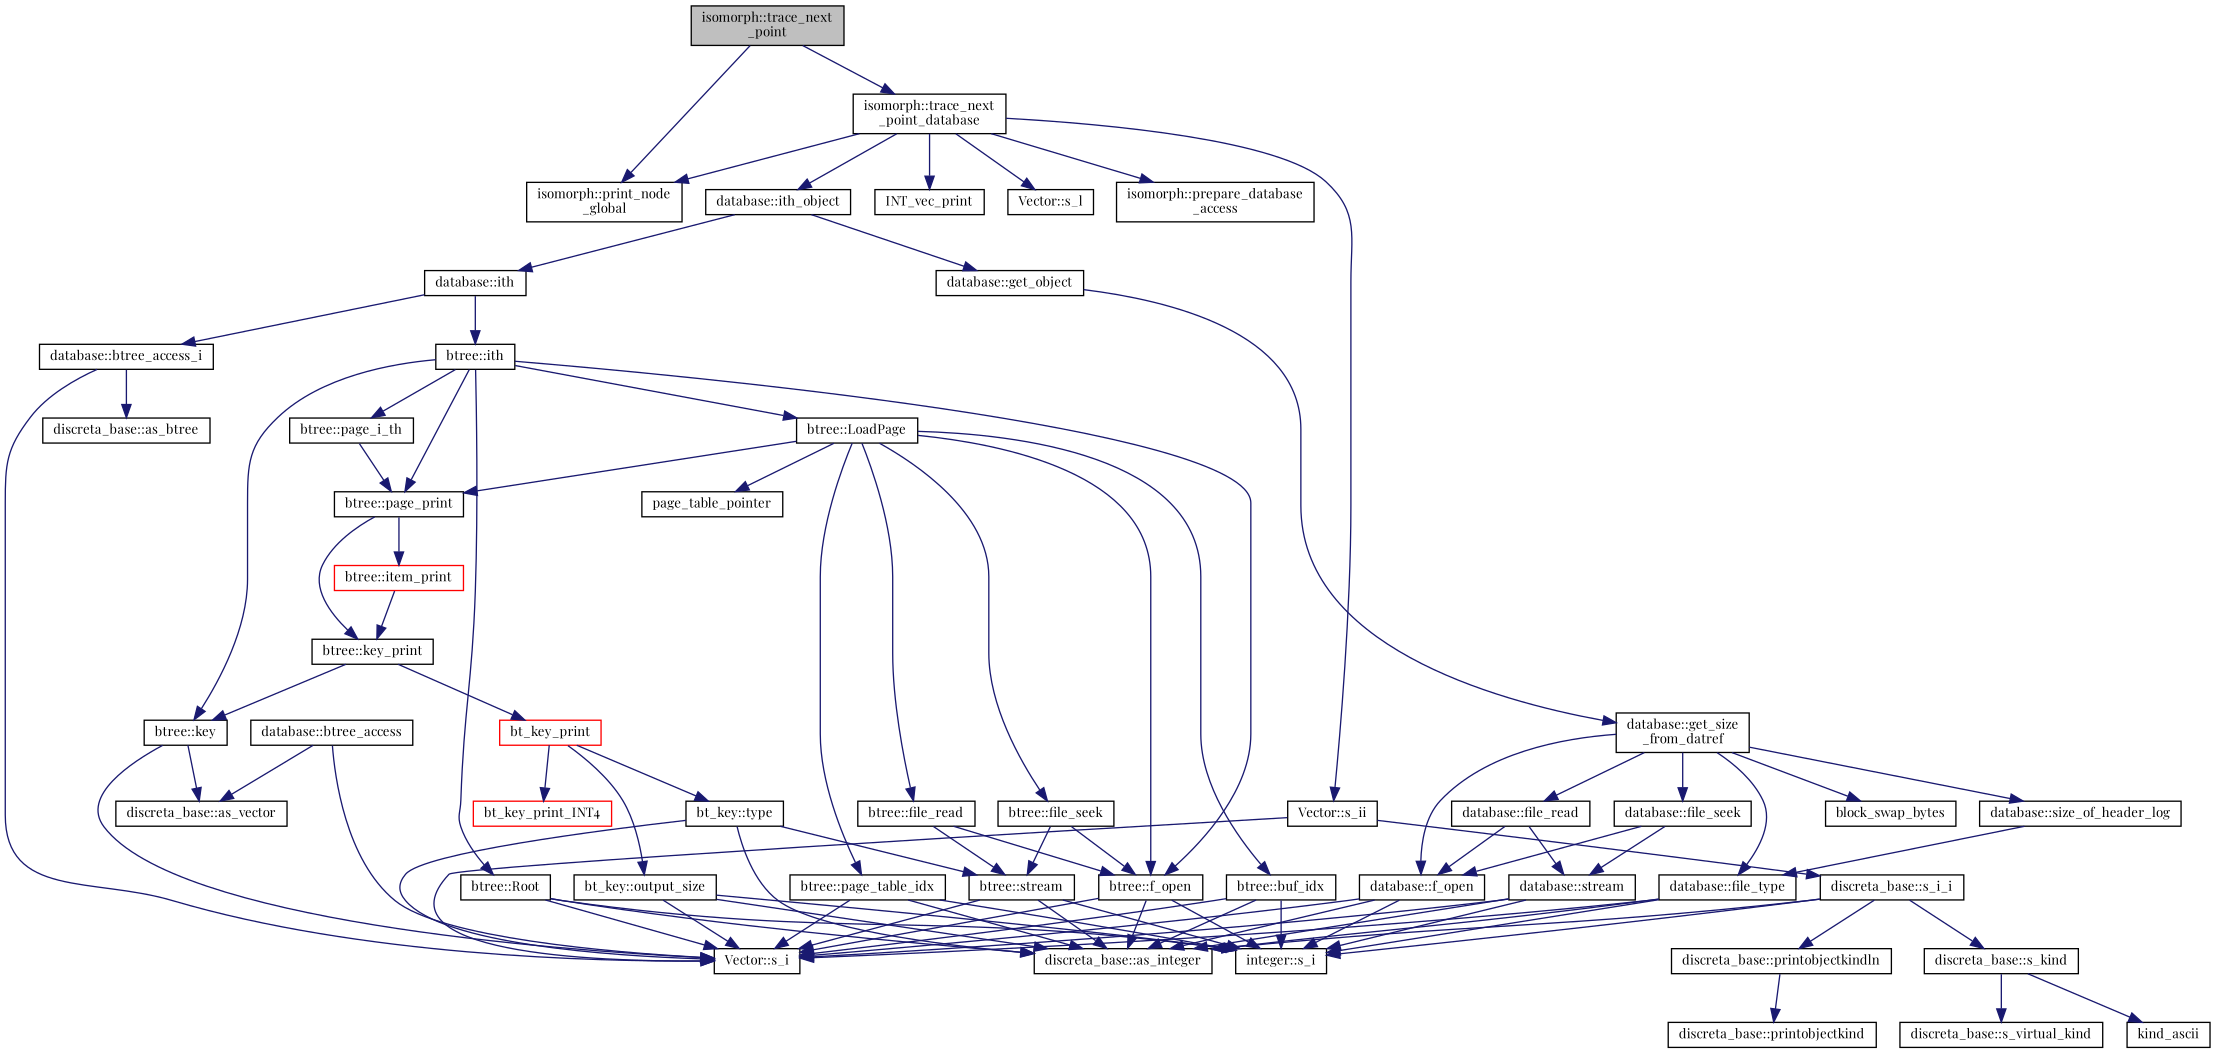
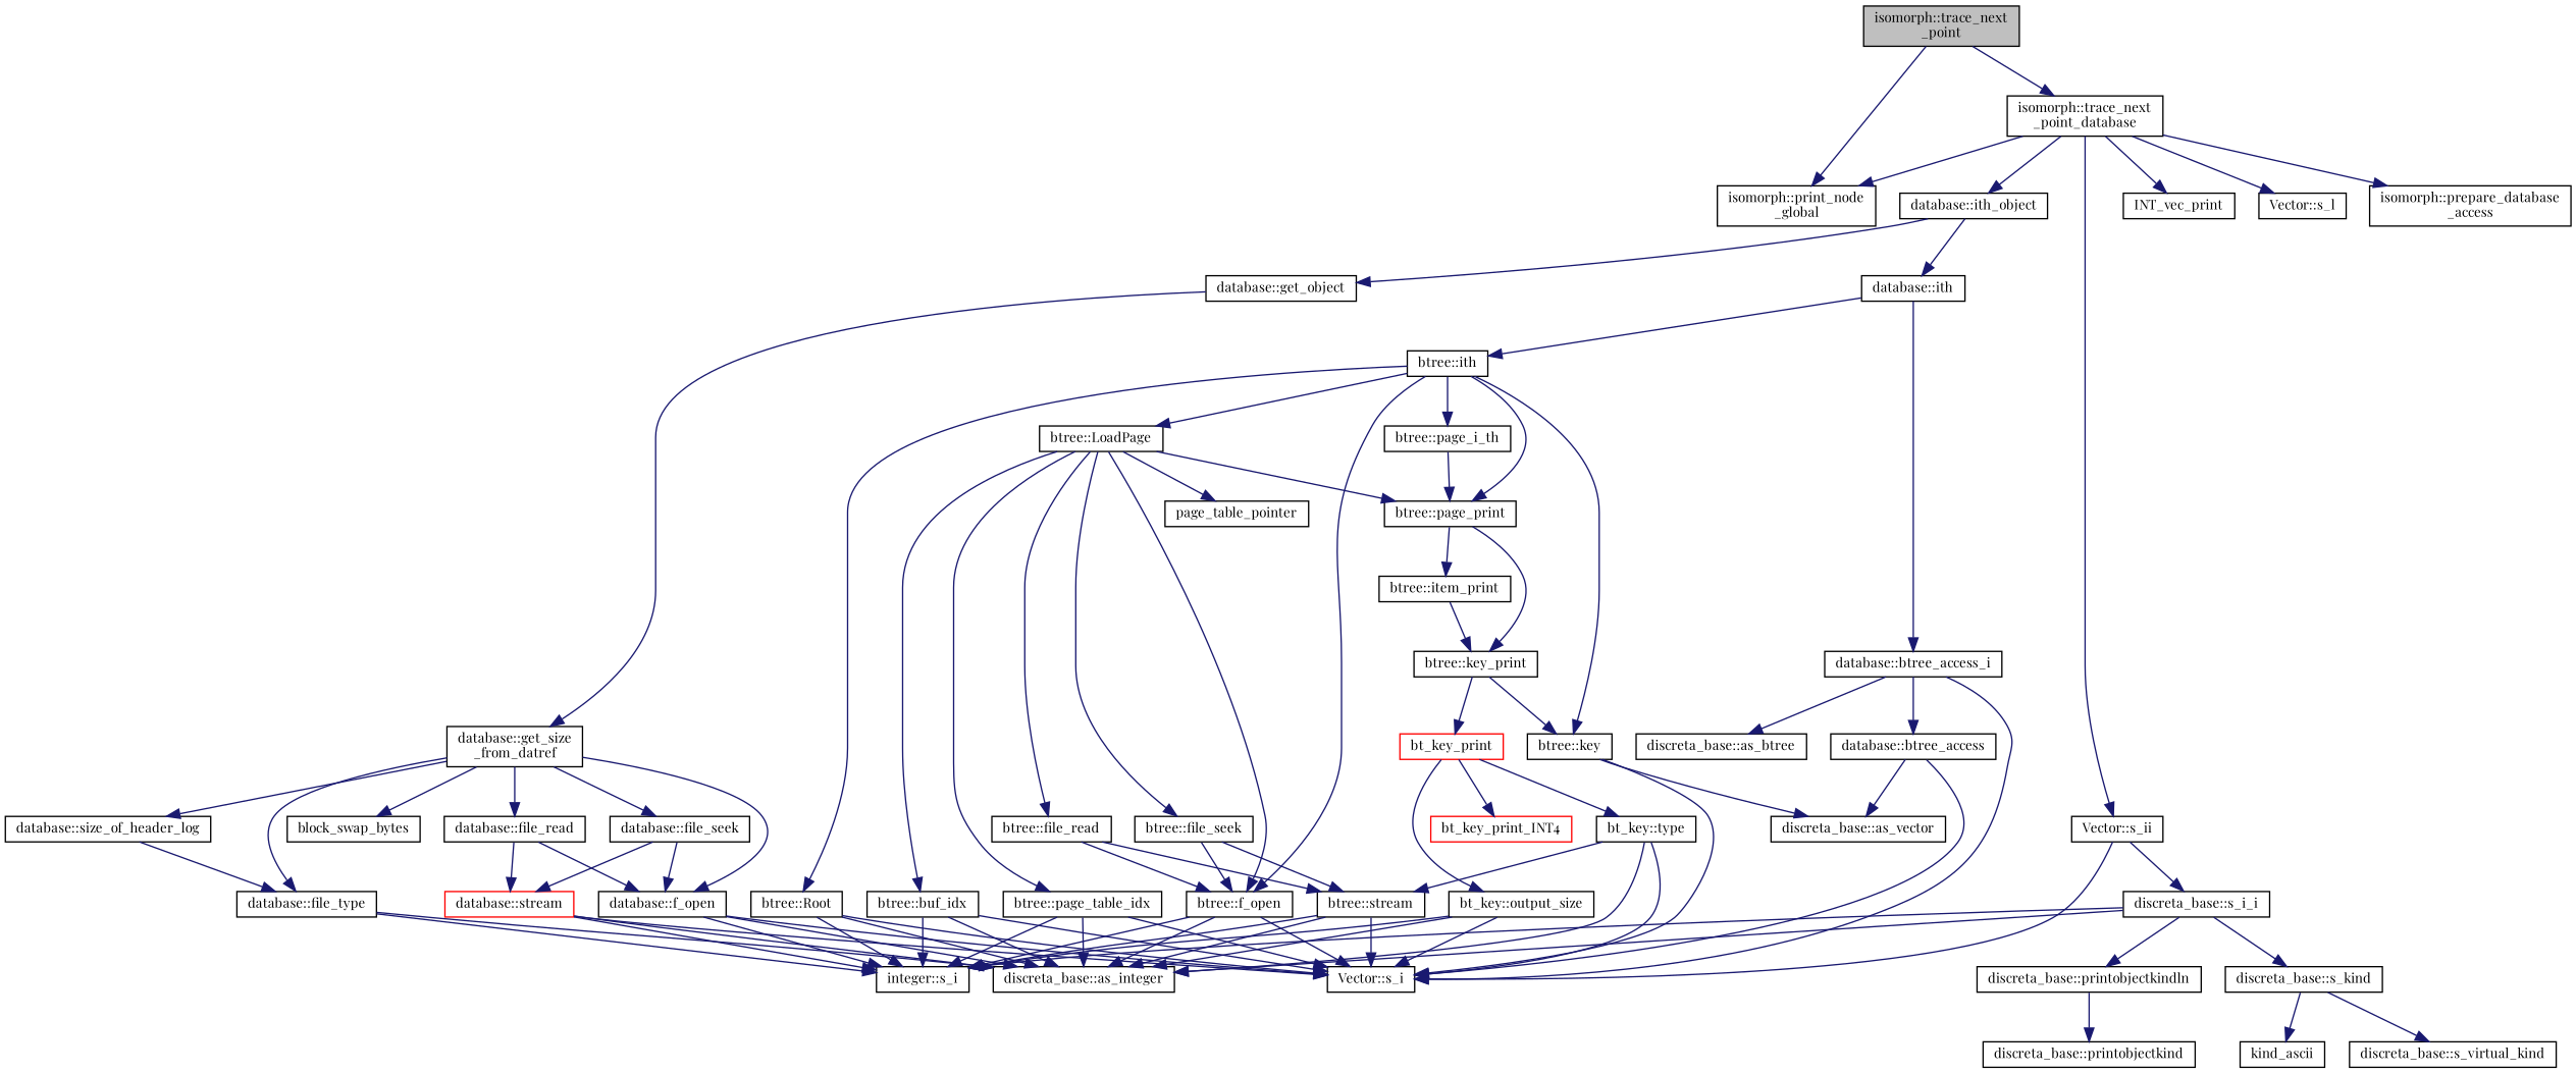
  digraph {
    fontname="Playfair Display"
    rankdir=TB
    node [color=black fillcolor=white fontname="Playfair Display" fontsize=10 shape=record style=filled]
    edge [color=midnightblue fontname="Playfair Display" fontsize=10 labelfontname=Helvetica labelfontsize=10 style=solid]
    n1 [fillcolor=grey75 fontcolor=black height=0.2 label="isomorph::trace_next\l_point" width=0.4]
    n2 [height=0.2 label="isomorph::print_node\l_global" width=0.4]
    n3 [height=0.2 label="isomorph::trace_next\l_point_database" width=0.4]
    n4 [height=0.2 label="isomorph::prepare_database\l_access" width=0.4]
    n5 [height=0.2 label="database::ith_object" width=0.4]
    n6 [height=0.2 label="Vector::s_ii" width=0.4]
    n7 [height=0.2 label=INT_vec_print width=0.4]
    n8 [height=0.2 label="Vector::s_l" width=0.4]
    n9 [height=0.2 label="database::ith" width=0.4]
    n10 [height=0.2 label="database::get_object" width=0.4]
    n11 [height=0.2 label="Vector::s_i" width=0.4]
    n12 [height=0.2 label="discreta_base::s_i_i" width=0.4]
    n13 [height=0.2 label="database::btree_access_i" width=0.4]
    n14 [height=0.2 label="btree::ith" width=0.4]
    n15 [height=0.2 label="database::get_size\l_from_datref" width=0.4]
    n16 [height=0.2 label="database::btree_access" width=0.4]
    n17 [height=0.2 label="discreta_base::as_btree" width=0.4]
    n18 [height=0.2 label="btree::f_open" width=0.4]
    n19 [height=0.2 label="btree::Root" width=0.4]
    n20 [height=0.2 label="btree::LoadPage" width=0.4]
    n21 [height=0.2 label="btree::page_print" width=0.4]
    n22 [height=0.2 label="btree::key" width=0.4]
    n23 [height=0.2 label="btree::page_i_th" width=0.4]
    n24 [height=0.2 label="discreta_base::as_vector" width=0.4]
    n25 [height=0.2 label="discreta_base::as_integer" width=0.4]
    n26 [height=0.2 label="integer::s_i" width=0.4]
    n27 [height=0.2 label="btree::buf_idx" width=0.4]
    n28 [height=0.2 label=page_table_pointer width=0.4]
    n29 [height=0.2 label="btree::page_table_idx" width=0.4]
    n30 [height=0.2 label="btree::file_seek" width=0.4]
    n31 [height=0.2 label="btree::file_read" width=0.4]
-   n32 [color=red height=0.2 label="btree::item_print" width=0.4]
+   n32 [height=0.2 label="btree::item_print" width=0.4]
    n33 [height=0.2 label="btree::key_print" width=0.4]
    n34 [height=0.2 label="btree::stream" width=0.4]
    n35 [color=red height=0.2 label=bt_key_print width=0.4]
    n36 [height=0.2 label="bt_key::type" width=0.4]
    n37 [height=0.2 label="bt_key::output_size" width=0.4]
    n38 [color=red height=0.2 label=bt_key_print_INT4 width=0.4]
    n39 [height=0.2 label="database::f_open" width=0.4]
    n40 [height=0.2 label="database::file_type" width=0.4]
    n41 [height=0.2 label="database::file_seek" width=0.4]
    n42 [height=0.2 label="database::size_of_header_log" width=0.4]
    n43 [height=0.2 label="database::file_read" width=0.4]
    n44 [height=0.2 label=block_swap_bytes width=0.4]
-   n45 [height=0.2 label="database::stream" width=0.4]
+   n45 [color=red height=0.2 label="database::stream" width=0.4]
    n46 [height=0.2 label="discreta_base::s_kind" width=0.4]
    n47 [height=0.2 label="discreta_base::printobjectkindln" width=0.4]
    n48 [height=0.2 label="discreta_base::s_virtual_kind" width=0.4]
    n49 [height=0.2 label=kind_ascii width=0.4]
    n50 [height=0.2 label="discreta_base::printobjectkind" width=0.4]
    n1 -> n2
    n1 -> n3
    n3 -> n2
    n3 -> n4
    n3 -> n5
    n3 -> n6
    n3 -> n7
    n3 -> n8
    n5 -> n9
    n5 -> n10
    n6 -> n11
    n6 -> n12
    n9 -> n13
    n9 -> n14
    n10 -> n15
    n12 -> n25
    n12 -> n26
    n12 -> n46
    n12 -> n47
    n13 -> n11
+   n13 -> n16
    n13 -> n17
    n14 -> n18
    n14 -> n19
    n14 -> n20
    n14 -> n21
    n14 -> n22
    n14 -> n23
    n15 -> n39
    n15 -> n40
    n15 -> n41
    n15 -> n42
    n15 -> n43
    n15 -> n44
    n16 -> n11
    n16 -> n24
    n18 -> n11
    n18 -> n25
    n18 -> n26
    n19 -> n11
    n19 -> n25
    n19 -> n26
    n20 -> n18
    n20 -> n21
    n20 -> n27
    n20 -> n28
    n20 -> n29
    n20 -> n30
    n20 -> n31
    n21 -> n32
    n21 -> n33
    n22 -> n11
    n22 -> n24
    n23 -> n21
    n27 -> n11
    n27 -> n25
    n27 -> n26
    n29 -> n11
    n29 -> n25
    n29 -> n26
    n30 -> n18
    n30 -> n34
    n31 -> n18
    n31 -> n34
    n32 -> n33
    n33 -> n22
    n33 -> n35
    n34 -> n11
    n34 -> n25
    n34 -> n26
    n35 -> n36
    n35 -> n37
    n35 -> n38
    n36 -> n11
    n36 -> n25
    n36 -> n34
    n37 -> n11
    n37 -> n25
    n37 -> n26
    n39 -> n11
    n39 -> n25
    n39 -> n26
-   n40 -> n11
    n40 -> n25
    n40 -> n26
    n41 -> n39
    n41 -> n45
    n42 -> n40
    n43 -> n39
    n43 -> n45
    n45 -> n11
    n45 -> n25
    n45 -> n26
    n46 -> n48
    n46 -> n49
    n47 -> n50
  }
